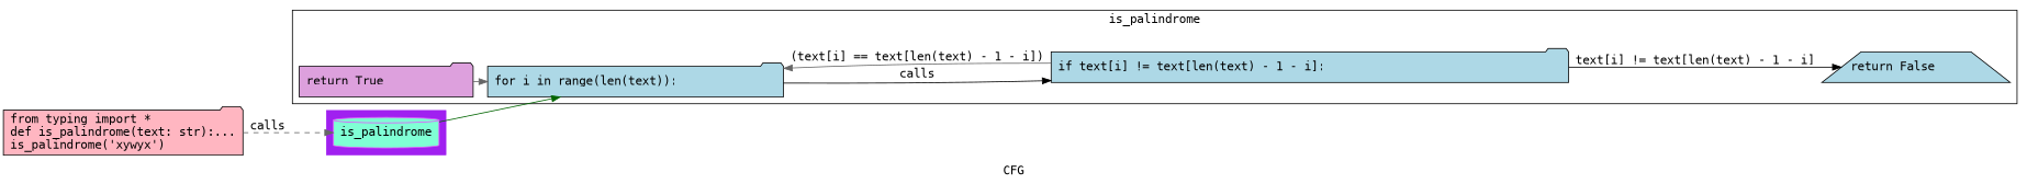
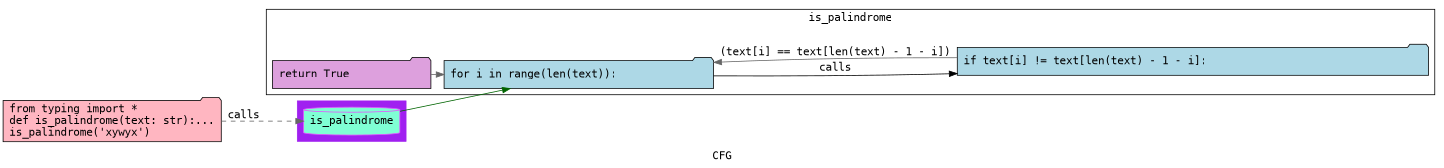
  digraph {
    compound=True
    fontname="DejaVu Sans Mono"
    label=CFG
    pack=False
    rankdir=LR
    ranksep=0.02
    node [fillcolor=lightblue fontname="DejaVu Sans Mono" shape=folder style="filled,solid"]
    edge [color=gray40 fontname="DejaVu Sans Mono"]
    n1 [color="#E552FF" fillcolor=aquamarine height=0.5 label=is_palindrome linenum="[8]" shape=cylinder style=filled width=1.7222]
    n2 [height=0.5 label="for i in range(len(text)):\l" linenum="[3]" width=4.8156]
    n3 [height=0.5 label="if text[i] != text[len(text) - 1 - i]:\l" linenum="[4]" width=8.4256]
    n4 [fillcolor=plum height=0.5 label="return True\l" linenum="[6]" width=2.8323]
-   n5 [height=0.5 label="return False\l" linenum="[5]" shape=trapezium width=3.0706]
    n6 [fillcolor=lightpink height=0.73611 label="from typing import *\ldef is_palindrome(text: str):...\lis_palindrome('xywyx')\l" linenum="[1]" width=3.9028]
    subgraph cluster_1 {
      color=purple
      compound=true
      label=""
      shape=tab
      style=filled
      n1
    }
    subgraph cluster_2 {
      label=is_palindrome
      n2
      n3
      n4
-     n5
      subgraph cluster_3 {
        color=purple
        compound=true
        label=""
        shape=tab
        style=filled
      }
      subgraph cluster_4 {
        color=purple
        compound=true
        label=""
        shape=tab
        style=filled
      }
    }
    n1 -> n2 [color=darkgreen]
    n2 -> n3 [color=black label=calls]
    n3 -> n2 [label="(text[i] == text[len(text) - 1 - i])"]
-   n3 -> n5 [color=black label="text[i] != text[len(text) - 1 - i]"]
    n4 -> n2
    n6 -> n1 [label=calls style=dashed]
  }
